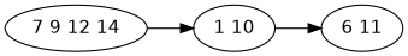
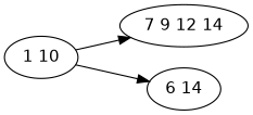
  digraph {
    fontname="DejaVu Sans"
    rankdir=LR
    node [fontname="DejaVu Sans"]
    edge [fontname="DejaVu Sans"]
    n1 [label="7 9 12 14"]
    n2 [label="1 10"]
-   n3 [label="6 11"]
-   n1 -> n2
+   n3 [label="6 14"]
+   n2 -> n1
    n2 -> n3
  }
